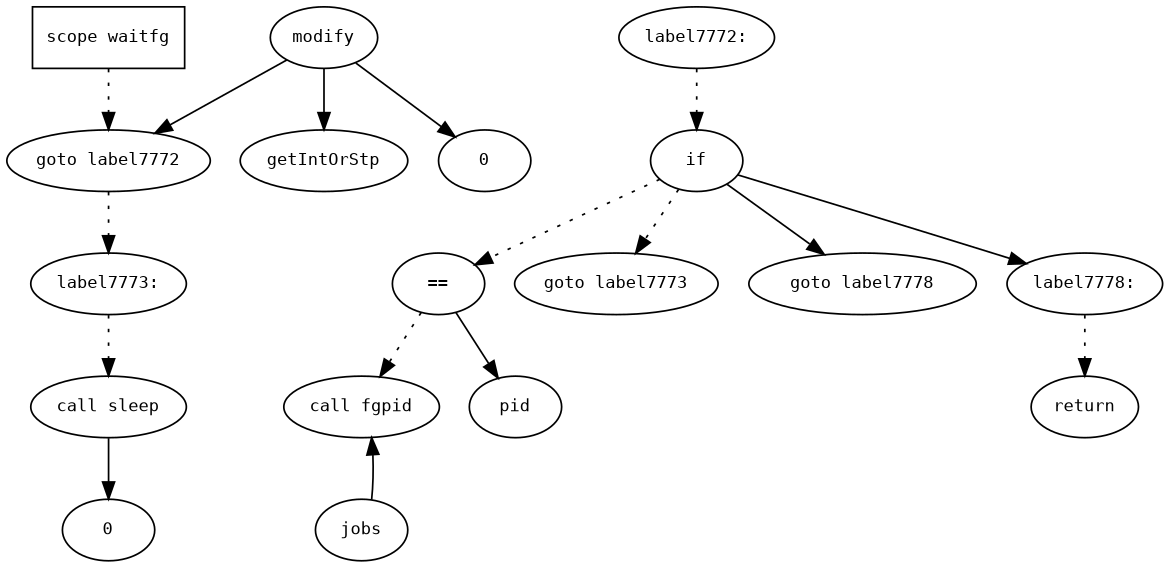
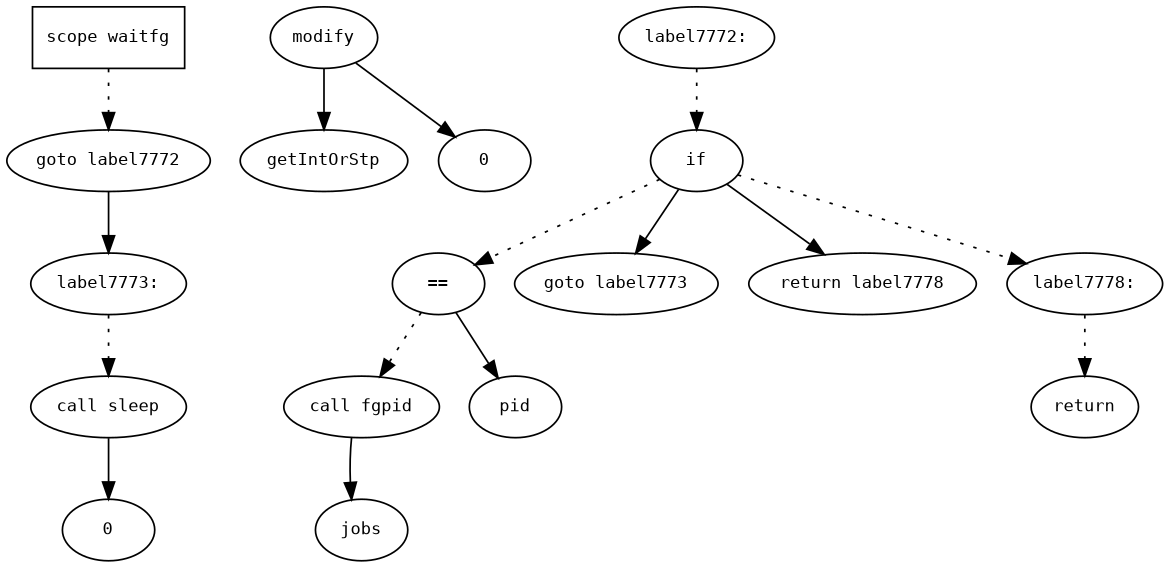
  digraph {
    fontname="DejaVu Sans Mono"
    fontsize=10
    node [fontname="DejaVu Sans Mono" fontsize=10 shape=ellipse]
    edge [fontname="DejaVu Sans Mono" fontsize=10]
    n1 [label="scope waitfg" shape=box]
    n2 [label="goto label7772"]
    n3 [label=modify]
    n4 [label=getIntOrStp]
    n5 [label=0]
    n6 [label="label7773:"]
    n7 [label="call sleep"]
    n8 [label=0]
    n9 [label="label7772:"]
    n10 [label=if]
    n11 [label="=="]
    n12 [label="goto label7773"]
-   n13 [label="goto label7778"]
+   n13 [label="return label7778"]
    n14 [label="label7778:"]
    n15 [label="call fgpid"]
    n16 [label=pid]
    n17 [label=return]
    n18 [label=jobs]
    n1 -> n2 [style=dotted]
-   n2 -> n6 [style=dotted]
-   n3 -> n2
+   n2 -> n6 [style=solid]
    n3 -> n4
    n3 -> n5
    n6 -> n7 [style=dotted]
    n7 -> n8
    n9 -> n10 [style=dotted]
    n10 -> n11 [style=dotted]
-   n10 -> n12 [style=dotted]
+   n10 -> n12
    n10 -> n13
-   n10 -> n14 [style=solid]
+   n10 -> n14 [style=dotted]
    n11 -> n15 [style=dotted]
    n11 -> n16
    n14 -> n17 [style=dotted]
-   n18 -> n15
+   n15 -> n18
  }
